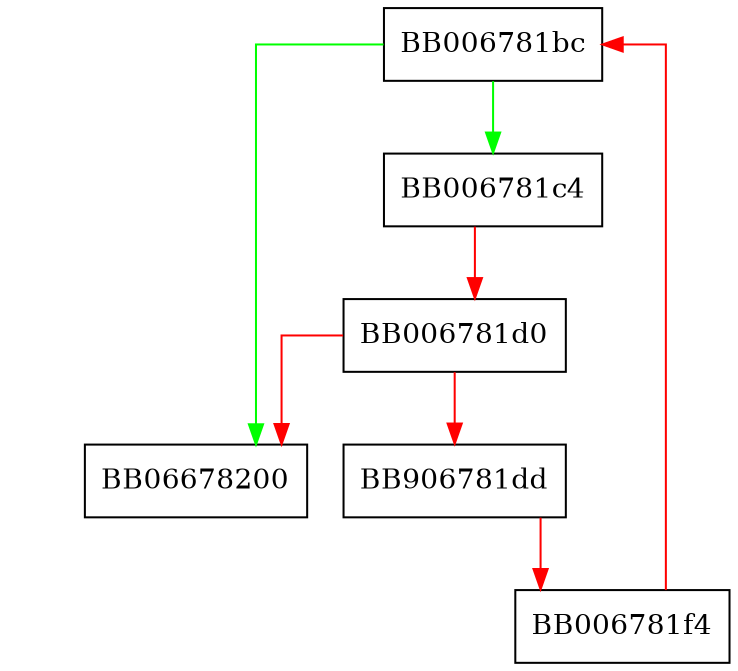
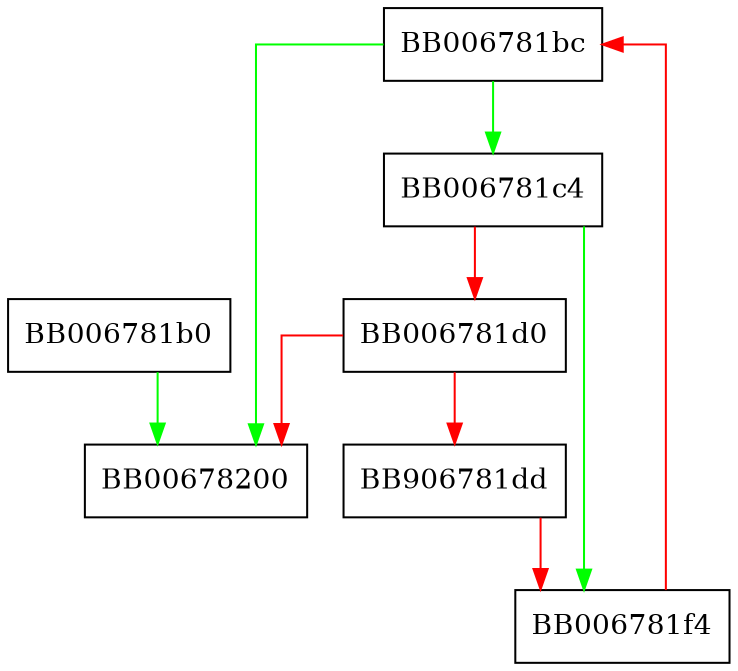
  digraph {
    splines=ortho
    node [shape=box]
    edge [color=red]
-   BB00678200 [label=BB06678200]
+   BB006781b0
+   BB00678200
    BB006781bc
    BB006781c4
    BB006781f4
    BB006781d0
    n7 [label=BB906781dd]
+   BB006781b0 -> BB00678200 [color=green]
    BB006781bc -> BB00678200 [color=green]
    BB006781bc -> BB006781c4 [color=green]
+   BB006781c4 -> BB006781f4 [color=green]
    BB006781c4 -> BB006781d0
    BB006781f4 -> BB006781bc
    BB006781d0 -> BB00678200
    BB006781d0 -> n7
    n7 -> BB006781f4
  }
